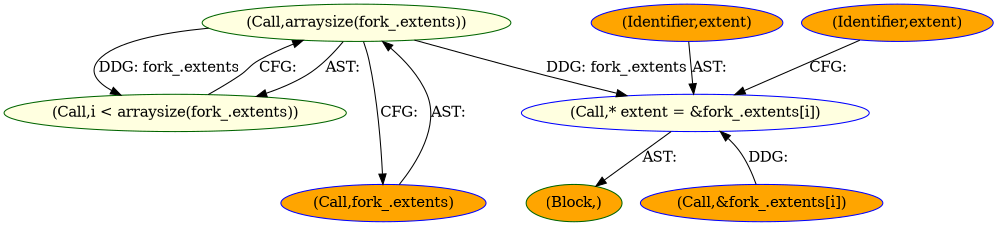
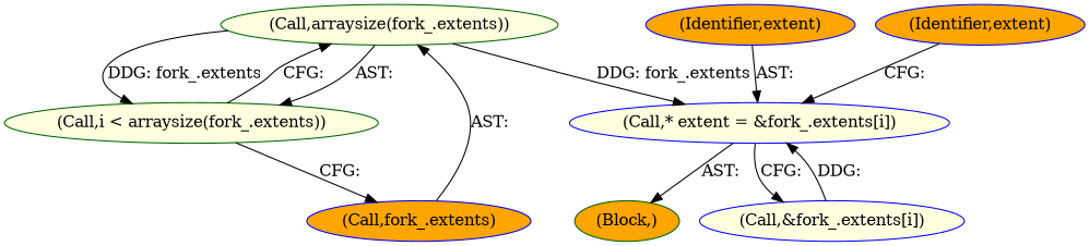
  digraph {
    node [color=blue fillcolor=lightyellow style=filled]
    n1 [label="(Call,* extent = &fork_.extents[i])"]
    n2 [color=darkgreen fillcolor=orange label="(Block,)"]
-   n3 [fillcolor=orange label="(Call,&fork_.extents[i])"]
+   n3 [label="(Call,&fork_.extents[i])"]
    n4 [color=darkgreen label="(Call,arraysize(fork_.extents))"]
    n5 [color=darkgreen label="(Call,i < arraysize(fork_.extents))"]
    n6 [fillcolor=orange label="(Call,fork_.extents)"]
    n7 [fillcolor=orange label="(Identifier,extent)"]
    n8 [fillcolor=orange label="(Identifier,extent)"]
    n1 -> n2 [label="AST: "]
+   n1 -> n3 [label="CFG: "]
    n3 -> n1 [label="DDG: "]
    n4 -> n1 [label="DDG: fork_.extents"]
    n4 -> n5 [label="AST: "]
    n4 -> n5 [label="DDG: fork_.extents"]
-   n4 -> n6 [label="CFG: "]
+   n5 -> n6 [label="CFG: "]
    n5 -> n4 [label="CFG: "]
    n6 -> n4 [label="AST: "]
    n7 -> n1 [label="AST: "]
    n8 -> n1 [label="CFG: "]
  }
